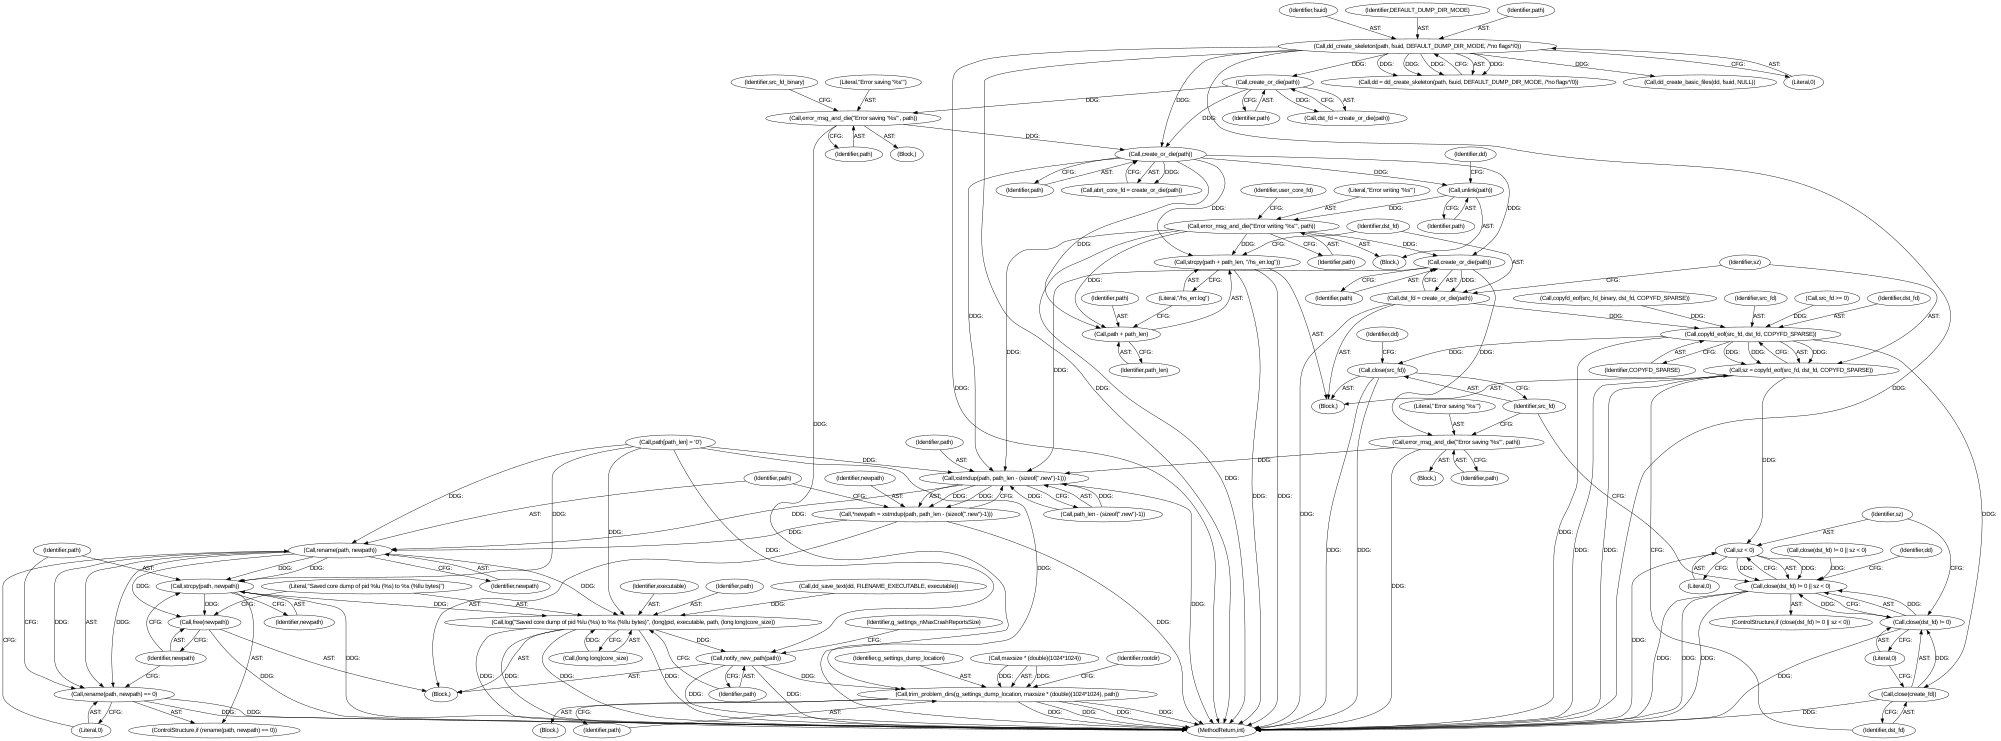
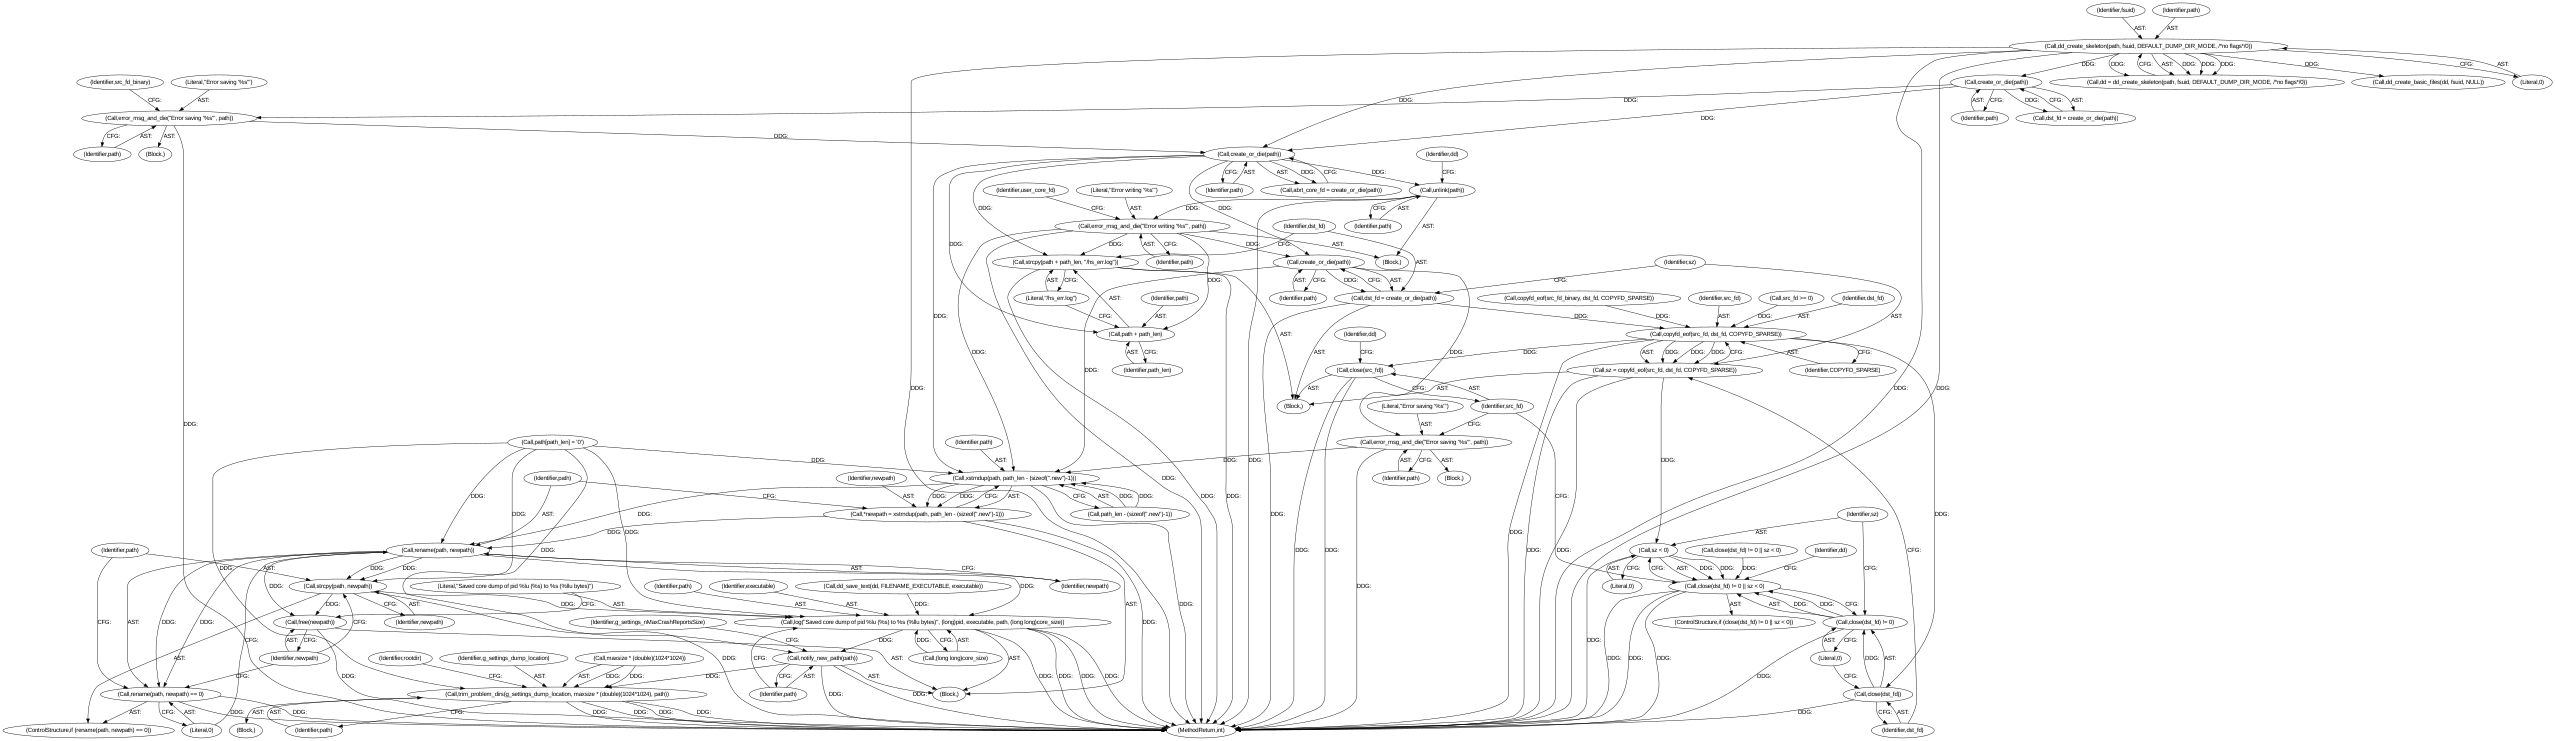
  digraph {
    fontname="Liberation Sans"
    node [fontname="Liberation Sans"]
    edge [fontname="Liberation Sans"]
    n1 [label="(Call,unlink(path))"]
    n2 [label="(Call,error_msg_and_die(\"Error writing '%s'\", path))"]
    n3 [label="(MethodReturn,int)"]
    n4 [label="(Identifier,path)"]
    n5 [label="(Block,)"]
    n6 [label="(Call,strcpy(path + path_len, \"/hs_err.log\"))"]
    n7 [label="(Call,path + path_len)"]
    n8 [label="(Call,create_or_die(path))"]
    n9 [label="(Call,xstrndup(path, path_len - (sizeof(\".new\")-1)))"]
    n10 [label="(Identifier,path)"]
    n11 [label="(Call,create_or_die(path))"]
    n12 [label="(Identifier,path)"]
    n13 [label="(Call,abrt_core_fd = create_or_die(path))"]
    n14 [label="(Block,)"]
    n15 [label="(Literal,\"/hs_err.log\")"]
    n16 [label="(Identifier,path_len)"]
    n17 [label="(Call,dst_fd = create_or_die(path))"]
    n18 [label="(Call,error_msg_and_die(\"Error saving '%s'\", path))"]
    n19 [label="(Identifier,path)"]
    n20 [label="(Call,*newpath = xstrndup(path, path_len - (sizeof(\".new\")-1)))"]
    n21 [label="(Call,rename(path, newpath))"]
    n22 [label="(Call,path_len - (sizeof(\".new\")-1))"]
    n23 [label="(Call,dd_create_skeleton(path, fsuid, DEFAULT_DUMP_DIR_MODE, /*no flags*/0))"]
    n24 [label="(Call,create_or_die(path))"]
    n25 [label="(Call,dd = dd_create_skeleton(path, fsuid, DEFAULT_DUMP_DIR_MODE, /*no flags*/0))"]
    n26 [label="(Call,dd_create_basic_files(dd, fsuid, NULL))"]
    n27 [label="(Literal,0)"]
    n28 [label="(Call,error_msg_and_die(\"Error saving '%s'\", path))"]
    n29 [label="(Call,dst_fd = create_or_die(path))"]
    n30 [label="(Identifier,path)"]
    n31 [label="(Identifier,path)"]
    n32 [label="(Block,)"]
    n33 [label="(Call,copyfd_eof(src_fd, dst_fd, COPYFD_SPARSE))"]
    n34 [label="(Block,)"]
    n35 [label="(Identifier,path)"]
    n36 [label="(Call,sz = copyfd_eof(src_fd, dst_fd, COPYFD_SPARSE))"]
-   n37 [label="(Call,close(create_fd))"]
+   n37 [label="(Call,close(dst_fd))"]
    n38 [label="(Call,close(src_fd))"]
    n39 [label="(Identifier,COPYFD_SPARSE)"]
    n40 [label="(Call,sz < 0)"]
    n41 [label="(Call,close(dst_fd) != 0)"]
    n42 [label="(Identifier,dst_fd)"]
    n43 [label="(Identifier,src_fd)"]
    n44 [label="(Call,close(dst_fd) != 0 || sz < 0)"]
    n45 [label="(Literal,0)"]
    n46 [label="(ControlStructure,if (close(dst_fd) != 0 || sz < 0))"]
    n47 [label="(Literal,0)"]
    n48 [label="(Block,)"]
    n49 [label="(Call,rename(path, newpath) == 0)"]
    n50 [label="(Call,strcpy(path, newpath))"]
    n51 [label="(Call,free(newpath))"]
    n52 [label="(Call,log(\"Saved core dump of pid %lu (%s) to %s (%llu bytes)\", (long)pid, executable, path, (long long)core_size))"]
    n53 [label="(Identifier,newpath)"]
    n54 [label="(ControlStructure,if (rename(path, newpath) == 0))"]
    n55 [label="(Literal,0)"]
    n56 [label="(Identifier,newpath)"]
    n57 [label="(Identifier,newpath)"]
    n58 [label="(Call,notify_new_path(path))"]
    n59 [label="(Call,(long long)core_size)"]
    n60 [label="(Call,trim_problem_dirs(g_settings_dump_location, maxsize * (double)(1024*1024), path))"]
    n61 [label="(Identifier,path)"]
    n62 [label="(Identifier,path)"]
    n63 [label="(Block,)"]
    n64 [label="(Identifier,dst_fd)"]
    n65 [label="(Identifier,sz)"]
    n66 [label="(Identifier,executable)"]
    n67 [label="(Identifier,user_core_fd)"]
    n68 [label="(Identifier,fsuid)"]
    n69 [label="(Call,src_fd >= 0)"]
    n70 [label="(Identifier,path)"]
    n71 [label="(Identifier,sz)"]
    n72 [label="(Identifier,newpath)"]
    n73 [label="(Literal,\"Error saving '%s'\")"]
    n74 [label="(Identifier,rootdir)"]
    n75 [label="(Identifier,path)"]
    n76 [label="(Identifier,dst_fd)"]
    n77 [label="(Identifier,dd)"]
    n78 [label="(Call,path[path_len] = '\0')"]
    n79 [label="(Identifier,src_fd_binary)"]
    n80 [label="(Identifier,path)"]
    n81 [label="(Call,close(dst_fd) != 0 || sz < 0)"]
-   n82 [label="(Identifier,DEFAULT_DUMP_DIR_MODE)"]
    n83 [label="(Identifier,path)"]
    n84 [label="(Call,copyfd_eof(src_fd_binary, dst_fd, COPYFD_SPARSE))"]
    n85 [label="(Identifier,g_settings_nMaxCrashReportsSize)"]
    n86 [label="(Literal,\"Error writing '%s'\")"]
    n87 [label="(Identifier,dd)"]
    n88 [label="(Identifier,src_fd)"]
    n89 [label="(Call,dd_save_text(dd, FILENAME_EXECUTABLE, executable))"]
    n90 [label="(Identifier,path)"]
    n91 [label="(Literal,\"Error saving '%s'\")"]
    n92 [label="(Identifier,g_settings_dump_location)"]
    n93 [label="(Identifier,path)"]
    n94 [label="(Literal,\"Saved core dump of pid %lu (%s) to %s (%llu bytes)\")"]
    n95 [label="(Identifier,dd)"]
    n96 [label="(Call,maxsize * (double)(1024*1024))"]
    n1 -> n2 [label="DDG: "]
+   n1 -> n3 [label="DDG: "]
    n1 -> n4 [label="CFG: "]
    n1 -> n5 [label="AST: "]
    n2 -> n3 [label="DDG: "]
    n2 -> n5 [label="AST: "]
    n2 -> n6 [label="DDG: "]
    n2 -> n7 [label="DDG: "]
    n2 -> n8 [label="DDG: "]
    n2 -> n9 [label="DDG: "]
    n2 -> n10 [label="CFG: "]
    n4 -> n1 [label="AST: "]
    n6 -> n3 [label="DDG: "]
    n6 -> n3 [label="DDG: "]
    n6 -> n14 [label="AST: "]
    n6 -> n15 [label="CFG: "]
    n7 -> n6 [label="AST: "]
    n7 -> n16 [label="CFG: "]
    n8 -> n9 [label="DDG: "]
    n8 -> n17 [label="AST: "]
    n8 -> n17 [label="DDG: "]
    n8 -> n18 [label="DDG: "]
    n8 -> n19 [label="CFG: "]
    n9 -> n3 [label="DDG: "]
    n9 -> n20 [label="AST: "]
    n9 -> n20 [label="DDG: "]
    n9 -> n20 [label="DDG: "]
    n9 -> n21 [label="DDG: "]
    n9 -> n22 [label="CFG: "]
    n10 -> n2 [label="AST: "]
    n11 -> n1 [label="DDG: "]
    n11 -> n6 [label="DDG: "]
    n11 -> n7 [label="DDG: "]
    n11 -> n8 [label="DDG: "]
    n11 -> n9 [label="DDG: "]
    n11 -> n12 [label="CFG: "]
    n11 -> n13 [label="AST: "]
    n11 -> n13 [label="DDG: "]
    n12 -> n11 [label="AST: "]
    n13 -> n11 [label="CFG: "]
    n15 -> n6 [label="AST: "]
    n15 -> n7 [label="CFG: "]
    n16 -> n7 [label="AST: "]
    n17 -> n3 [label="DDG: "]
    n17 -> n8 [label="CFG: "]
    n17 -> n14 [label="AST: "]
    n17 -> n33 [label="DDG: "]
    n18 -> n3 [label="DDG: "]
    n18 -> n9 [label="DDG: "]
    n18 -> n34 [label="AST: "]
    n18 -> n35 [label="CFG: "]
    n19 -> n8 [label="AST: "]
    n20 -> n3 [label="DDG: "]
    n20 -> n9 [label="CFG: "]
    n20 -> n21 [label="DDG: "]
    n20 -> n48 [label="AST: "]
    n21 -> n49 [label="AST: "]
    n21 -> n49 [label="DDG: "]
    n21 -> n49 [label="DDG: "]
    n21 -> n50 [label="DDG: "]
    n21 -> n50 [label="DDG: "]
    n21 -> n51 [label="DDG: "]
    n21 -> n52 [label="DDG: "]
    n21 -> n53 [label="CFG: "]
    n22 -> n9 [label="AST: "]
    n22 -> n9 [label="DDG: "]
    n22 -> n9 [label="DDG: "]
    n23 -> n3 [label="DDG: "]
    n23 -> n3 [label="DDG: "]
    n23 -> n3 [label="DDG: "]
    n23 -> n11 [label="DDG: "]
    n23 -> n24 [label="DDG: "]
    n23 -> n25 [label="AST: "]
    n23 -> n25 [label="DDG: "]
    n23 -> n25 [label="DDG: "]
    n23 -> n25 [label="DDG: "]
    n23 -> n25 [label="DDG: "]
    n23 -> n26 [label="DDG: "]
    n23 -> n27 [label="CFG: "]
    n24 -> n11 [label="DDG: "]
    n24 -> n28 [label="DDG: "]
    n24 -> n29 [label="AST: "]
    n24 -> n29 [label="DDG: "]
    n24 -> n30 [label="CFG: "]
    n25 -> n23 [label="CFG: "]
    n27 -> n23 [label="AST: "]
    n28 -> n3 [label="DDG: "]
    n28 -> n11 [label="DDG: "]
    n28 -> n31 [label="CFG: "]
    n28 -> n32 [label="AST: "]
    n29 -> n24 [label="CFG: "]
    n30 -> n24 [label="AST: "]
    n31 -> n28 [label="AST: "]
    n33 -> n3 [label="DDG: "]
    n33 -> n36 [label="AST: "]
    n33 -> n36 [label="DDG: "]
    n33 -> n36 [label="DDG: "]
    n33 -> n36 [label="DDG: "]
    n33 -> n37 [label="DDG: "]
    n33 -> n38 [label="DDG: "]
    n33 -> n39 [label="CFG: "]
    n35 -> n18 [label="AST: "]
    n36 -> n3 [label="DDG: "]
    n36 -> n3 [label="DDG: "]
    n36 -> n14 [label="AST: "]
    n36 -> n33 [label="CFG: "]
    n36 -> n40 [label="DDG: "]
    n37 -> n3 [label="DDG: "]
    n37 -> n41 [label="AST: "]
    n37 -> n41 [label="DDG: "]
    n37 -> n42 [label="CFG: "]
    n38 -> n3 [label="DDG: "]
    n38 -> n3 [label="DDG: "]
    n38 -> n14 [label="AST: "]
    n38 -> n43 [label="CFG: "]
    n39 -> n33 [label="AST: "]
    n40 -> n3 [label="DDG: "]
    n40 -> n44 [label="AST: "]
    n40 -> n44 [label="DDG: "]
    n40 -> n44 [label="DDG: "]
    n40 -> n45 [label="CFG: "]
    n41 -> n3 [label="DDG: "]
    n41 -> n44 [label="AST: "]
    n41 -> n44 [label="DDG: "]
    n41 -> n44 [label="DDG: "]
    n41 -> n47 [label="CFG: "]
    n42 -> n36 [label="CFG: "]
    n42 -> n37 [label="AST: "]
    n43 -> n18 [label="CFG: "]
    n43 -> n38 [label="AST: "]
    n43 -> n44 [label="CFG: "]
    n44 -> n3 [label="DDG: "]
    n44 -> n3 [label="DDG: "]
    n44 -> n3 [label="DDG: "]
    n44 -> n40 [label="CFG: "]
    n44 -> n41 [label="CFG: "]
    n44 -> n46 [label="AST: "]
    n45 -> n40 [label="AST: "]
    n47 -> n37 [label="CFG: "]
    n47 -> n41 [label="AST: "]
    n49 -> n3 [label="DDG: "]
    n49 -> n3 [label="DDG: "]
    n49 -> n54 [label="AST: "]
    n49 -> n55 [label="CFG: "]
    n50 -> n3 [label="DDG: "]
    n50 -> n51 [label="DDG: "]
    n50 -> n52 [label="DDG: "]
    n50 -> n54 [label="AST: "]
    n50 -> n56 [label="CFG: "]
    n51 -> n3 [label="DDG: "]
    n51 -> n48 [label="AST: "]
    n51 -> n57 [label="CFG: "]
    n52 -> n3 [label="DDG: "]
    n52 -> n3 [label="DDG: "]
    n52 -> n3 [label="DDG: "]
    n52 -> n3 [label="DDG: "]
    n52 -> n48 [label="AST: "]
    n52 -> n58 [label="DDG: "]
    n52 -> n59 [label="CFG: "]
    n53 -> n21 [label="AST: "]
    n55 -> n21 [label="CFG: "]
    n55 -> n49 [label="AST: "]
    n56 -> n50 [label="AST: "]
    n57 -> n49 [label="CFG: "]
    n57 -> n50 [label="CFG: "]
    n57 -> n51 [label="AST: "]
    n58 -> n3 [label="DDG: "]
    n58 -> n3 [label="DDG: "]
    n58 -> n48 [label="AST: "]
    n58 -> n60 [label="DDG: "]
    n58 -> n61 [label="CFG: "]
    n59 -> n52 [label="AST: "]
    n59 -> n52 [label="DDG: "]
    n60 -> n3 [label="DDG: "]
    n60 -> n3 [label="DDG: "]
    n60 -> n3 [label="DDG: "]
    n60 -> n3 [label="DDG: "]
    n60 -> n62 [label="CFG: "]
    n60 -> n63 [label="AST: "]
    n61 -> n52 [label="CFG: "]
    n61 -> n58 [label="AST: "]
    n62 -> n60 [label="AST: "]
    n64 -> n6 [label="CFG: "]
    n64 -> n17 [label="AST: "]
    n65 -> n40 [label="AST: "]
    n65 -> n41 [label="CFG: "]
    n66 -> n52 [label="AST: "]
    n67 -> n2 [label="CFG: "]
    n68 -> n23 [label="AST: "]
    n69 -> n33 [label="DDG: "]
    n70 -> n9 [label="AST: "]
    n71 -> n17 [label="CFG: "]
    n71 -> n36 [label="AST: "]
    n72 -> n20 [label="AST: "]
    n73 -> n18 [label="AST: "]
    n74 -> n60 [label="CFG: "]
    n75 -> n52 [label="AST: "]
    n76 -> n33 [label="AST: "]
    n77 -> n38 [label="CFG: "]
    n78 -> n9 [label="DDG: "]
    n78 -> n21 [label="DDG: "]
    n78 -> n50 [label="DDG: "]
    n78 -> n52 [label="DDG: "]
    n78 -> n58 [label="DDG: "]
    n78 -> n60 [label="DDG: "]
    n79 -> n28 [label="CFG: "]
    n80 -> n7 [label="AST: "]
    n81 -> n44 [label="DDG: "]
-   n82 -> n23 [label="AST: "]
    n83 -> n49 [label="CFG: "]
    n83 -> n50 [label="AST: "]
    n84 -> n33 [label="DDG: "]
    n85 -> n58 [label="CFG: "]
    n86 -> n2 [label="AST: "]
    n87 -> n44 [label="CFG: "]
    n88 -> n33 [label="AST: "]
    n89 -> n52 [label="DDG: "]
    n90 -> n20 [label="CFG: "]
    n90 -> n21 [label="AST: "]
    n91 -> n28 [label="AST: "]
    n92 -> n60 [label="AST: "]
    n93 -> n23 [label="AST: "]
    n94 -> n51 [label="CFG: "]
    n94 -> n52 [label="AST: "]
    n95 -> n1 [label="CFG: "]
    n96 -> n60 [label="AST: "]
    n96 -> n60 [label="DDG: "]
    n96 -> n60 [label="DDG: "]
  }
